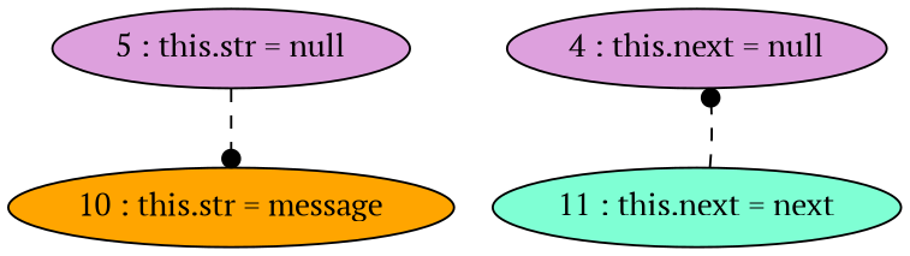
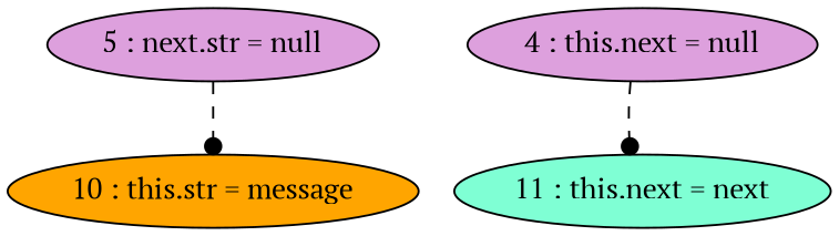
  digraph {
    fontname="PT Serif"
    node [fillcolor=plum fontname="PT Serif" style=filled]
    edge [arrowhead=dot fontname="PT Serif" style=dashed]
    "10 : this.str = message" [fillcolor=orange]
-   "5 : this.str = null"
+   "5 : this.str = null" [label="5 : next.str = null"]
    n3 [label="4 : this.next = null"]
    "11 : this.next = next" [fillcolor=aquamarine]
    "5 : this.str = null" -> "10 : this.str = message"
-   "11 : this.next = next" -> n3
+   n3 -> "11 : this.next = next"
  }
